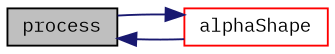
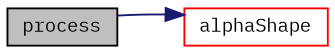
  digraph {
    rankdir=LR
    fontname="IBM Plex Mono"
    node [fontname="IBM Plex Mono" fontsize=10 shape=record style=filled]
    edge [color=midnightblue dir=back fontname="IBM Plex Mono" fontsize=10 labelfontname=Helvetica labelfontsize=10 style=solid]
    n1 [color=black fillcolor=grey75 fontcolor=black height=0.2 label=process width=0.4]
    n2 [color=red fillcolor=white height=0.2 label=alphaShape width=0.4]
-   n1 -> n2
    n2 -> n1
  }
